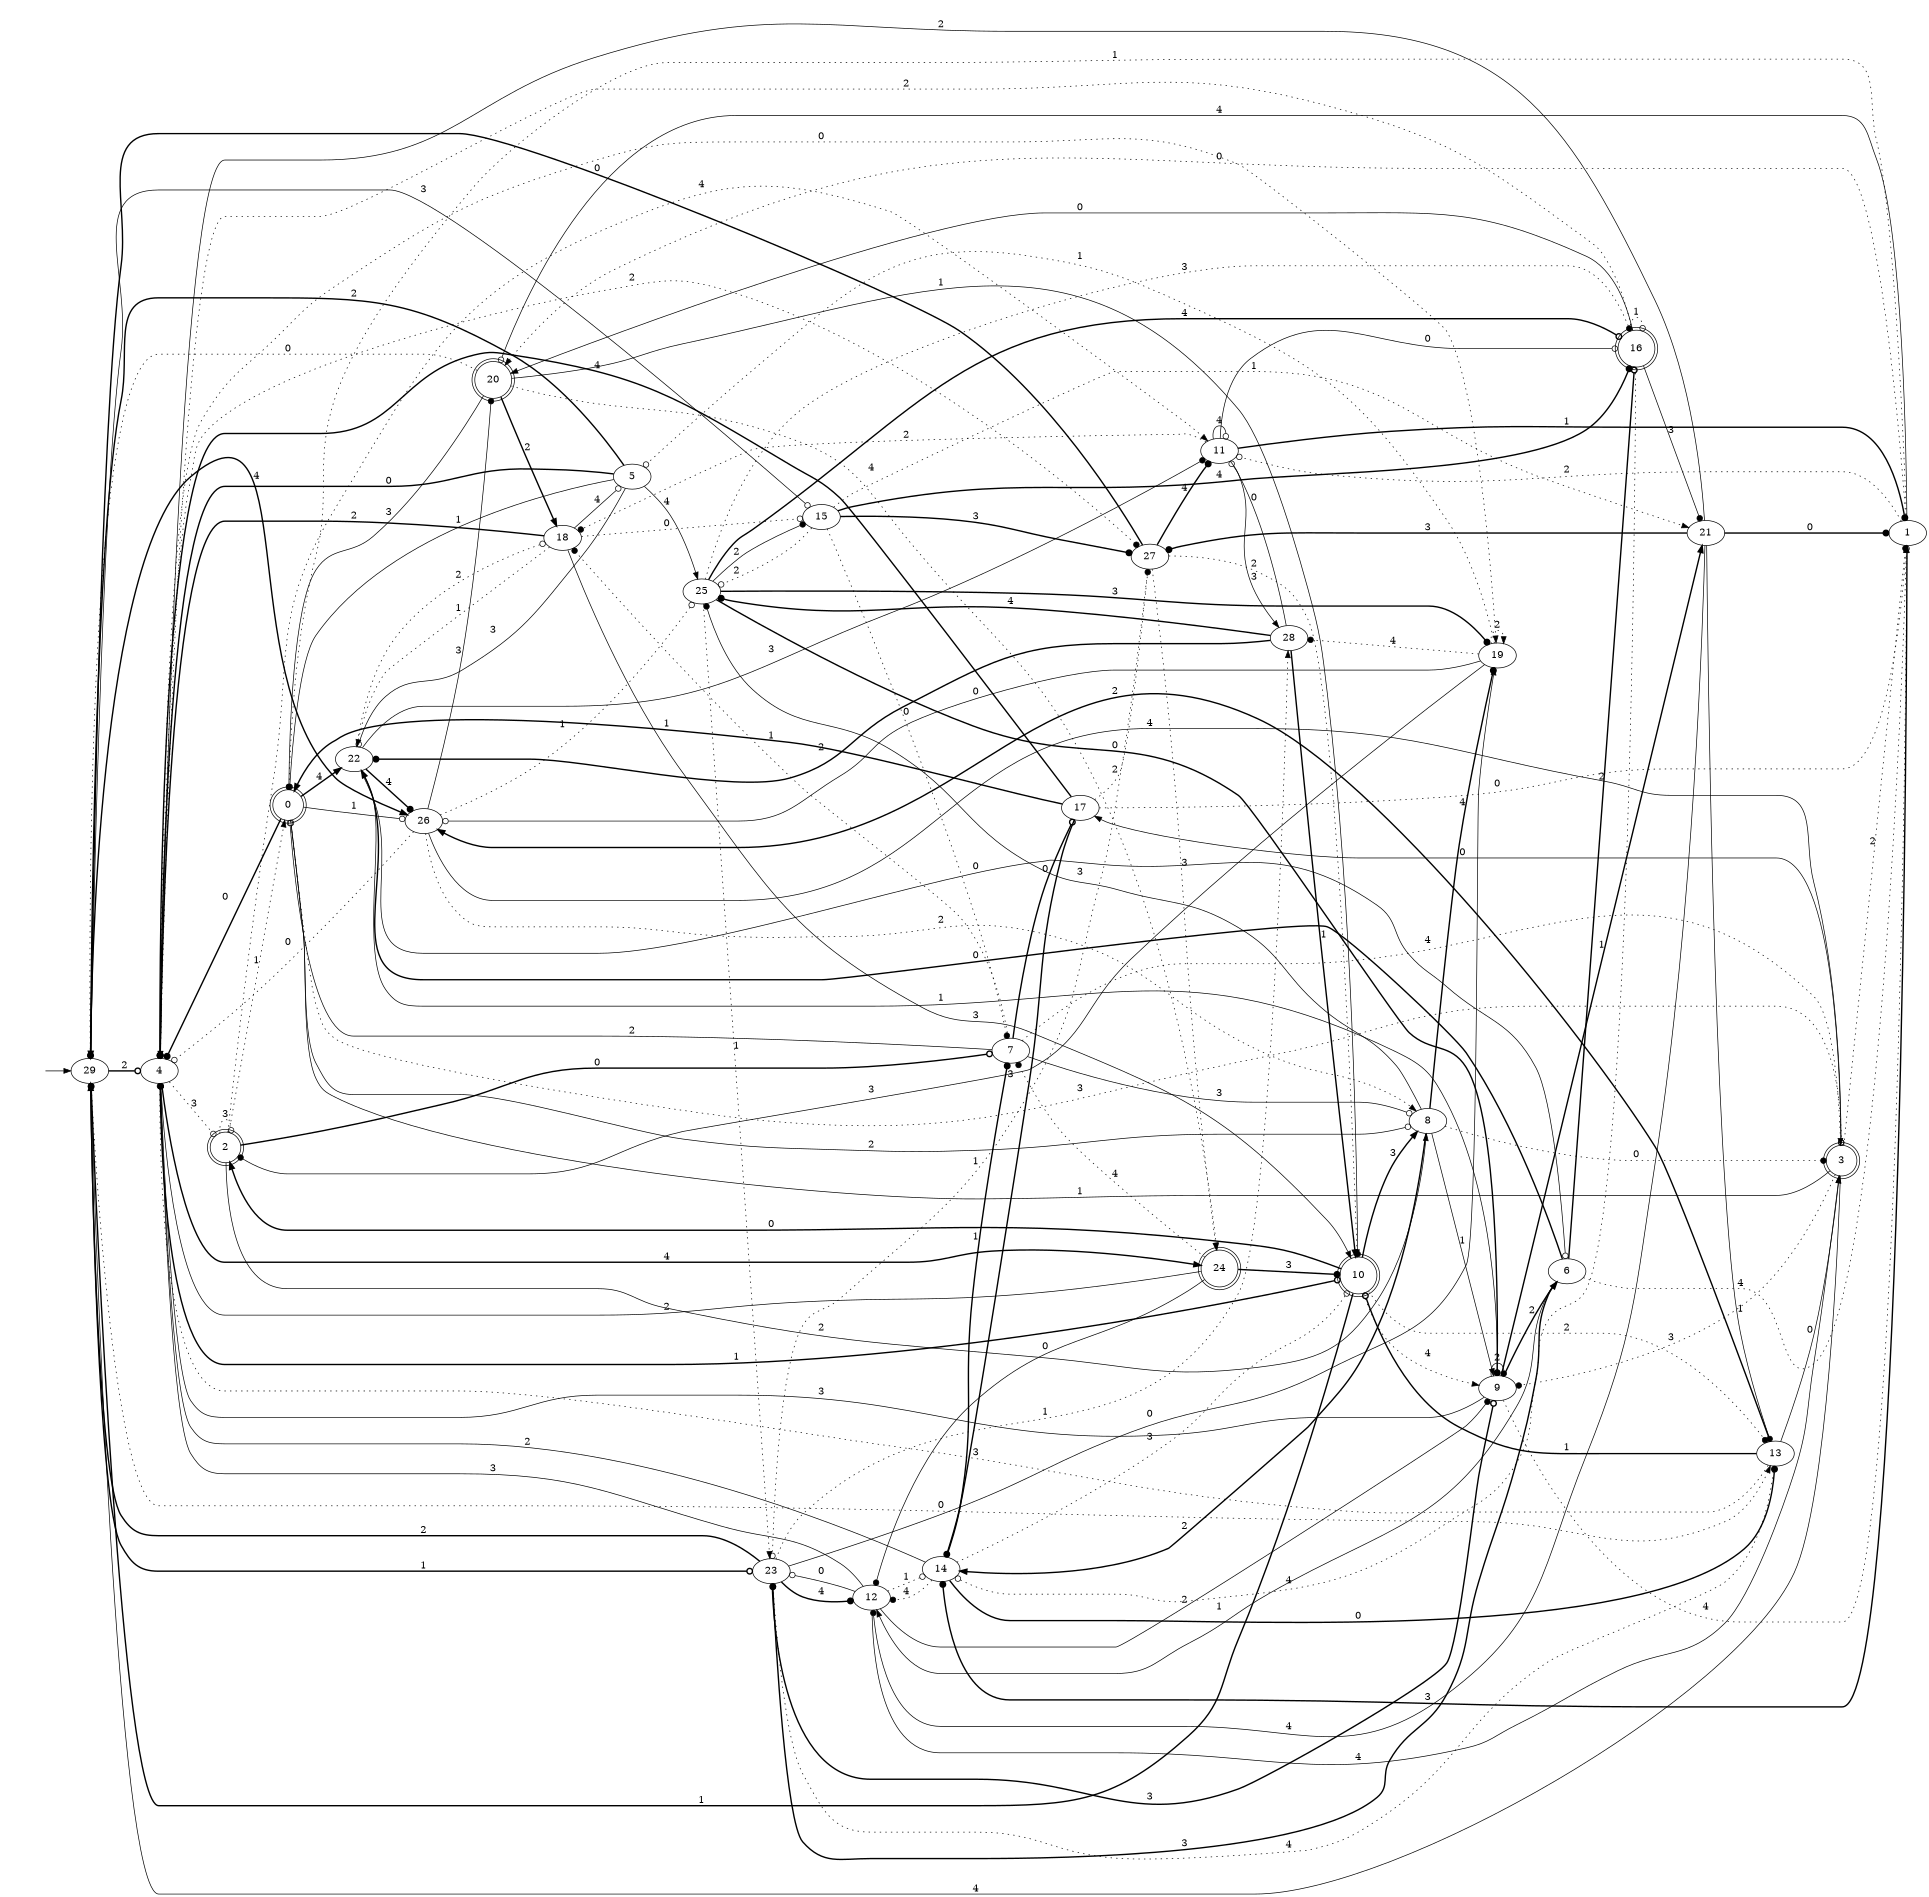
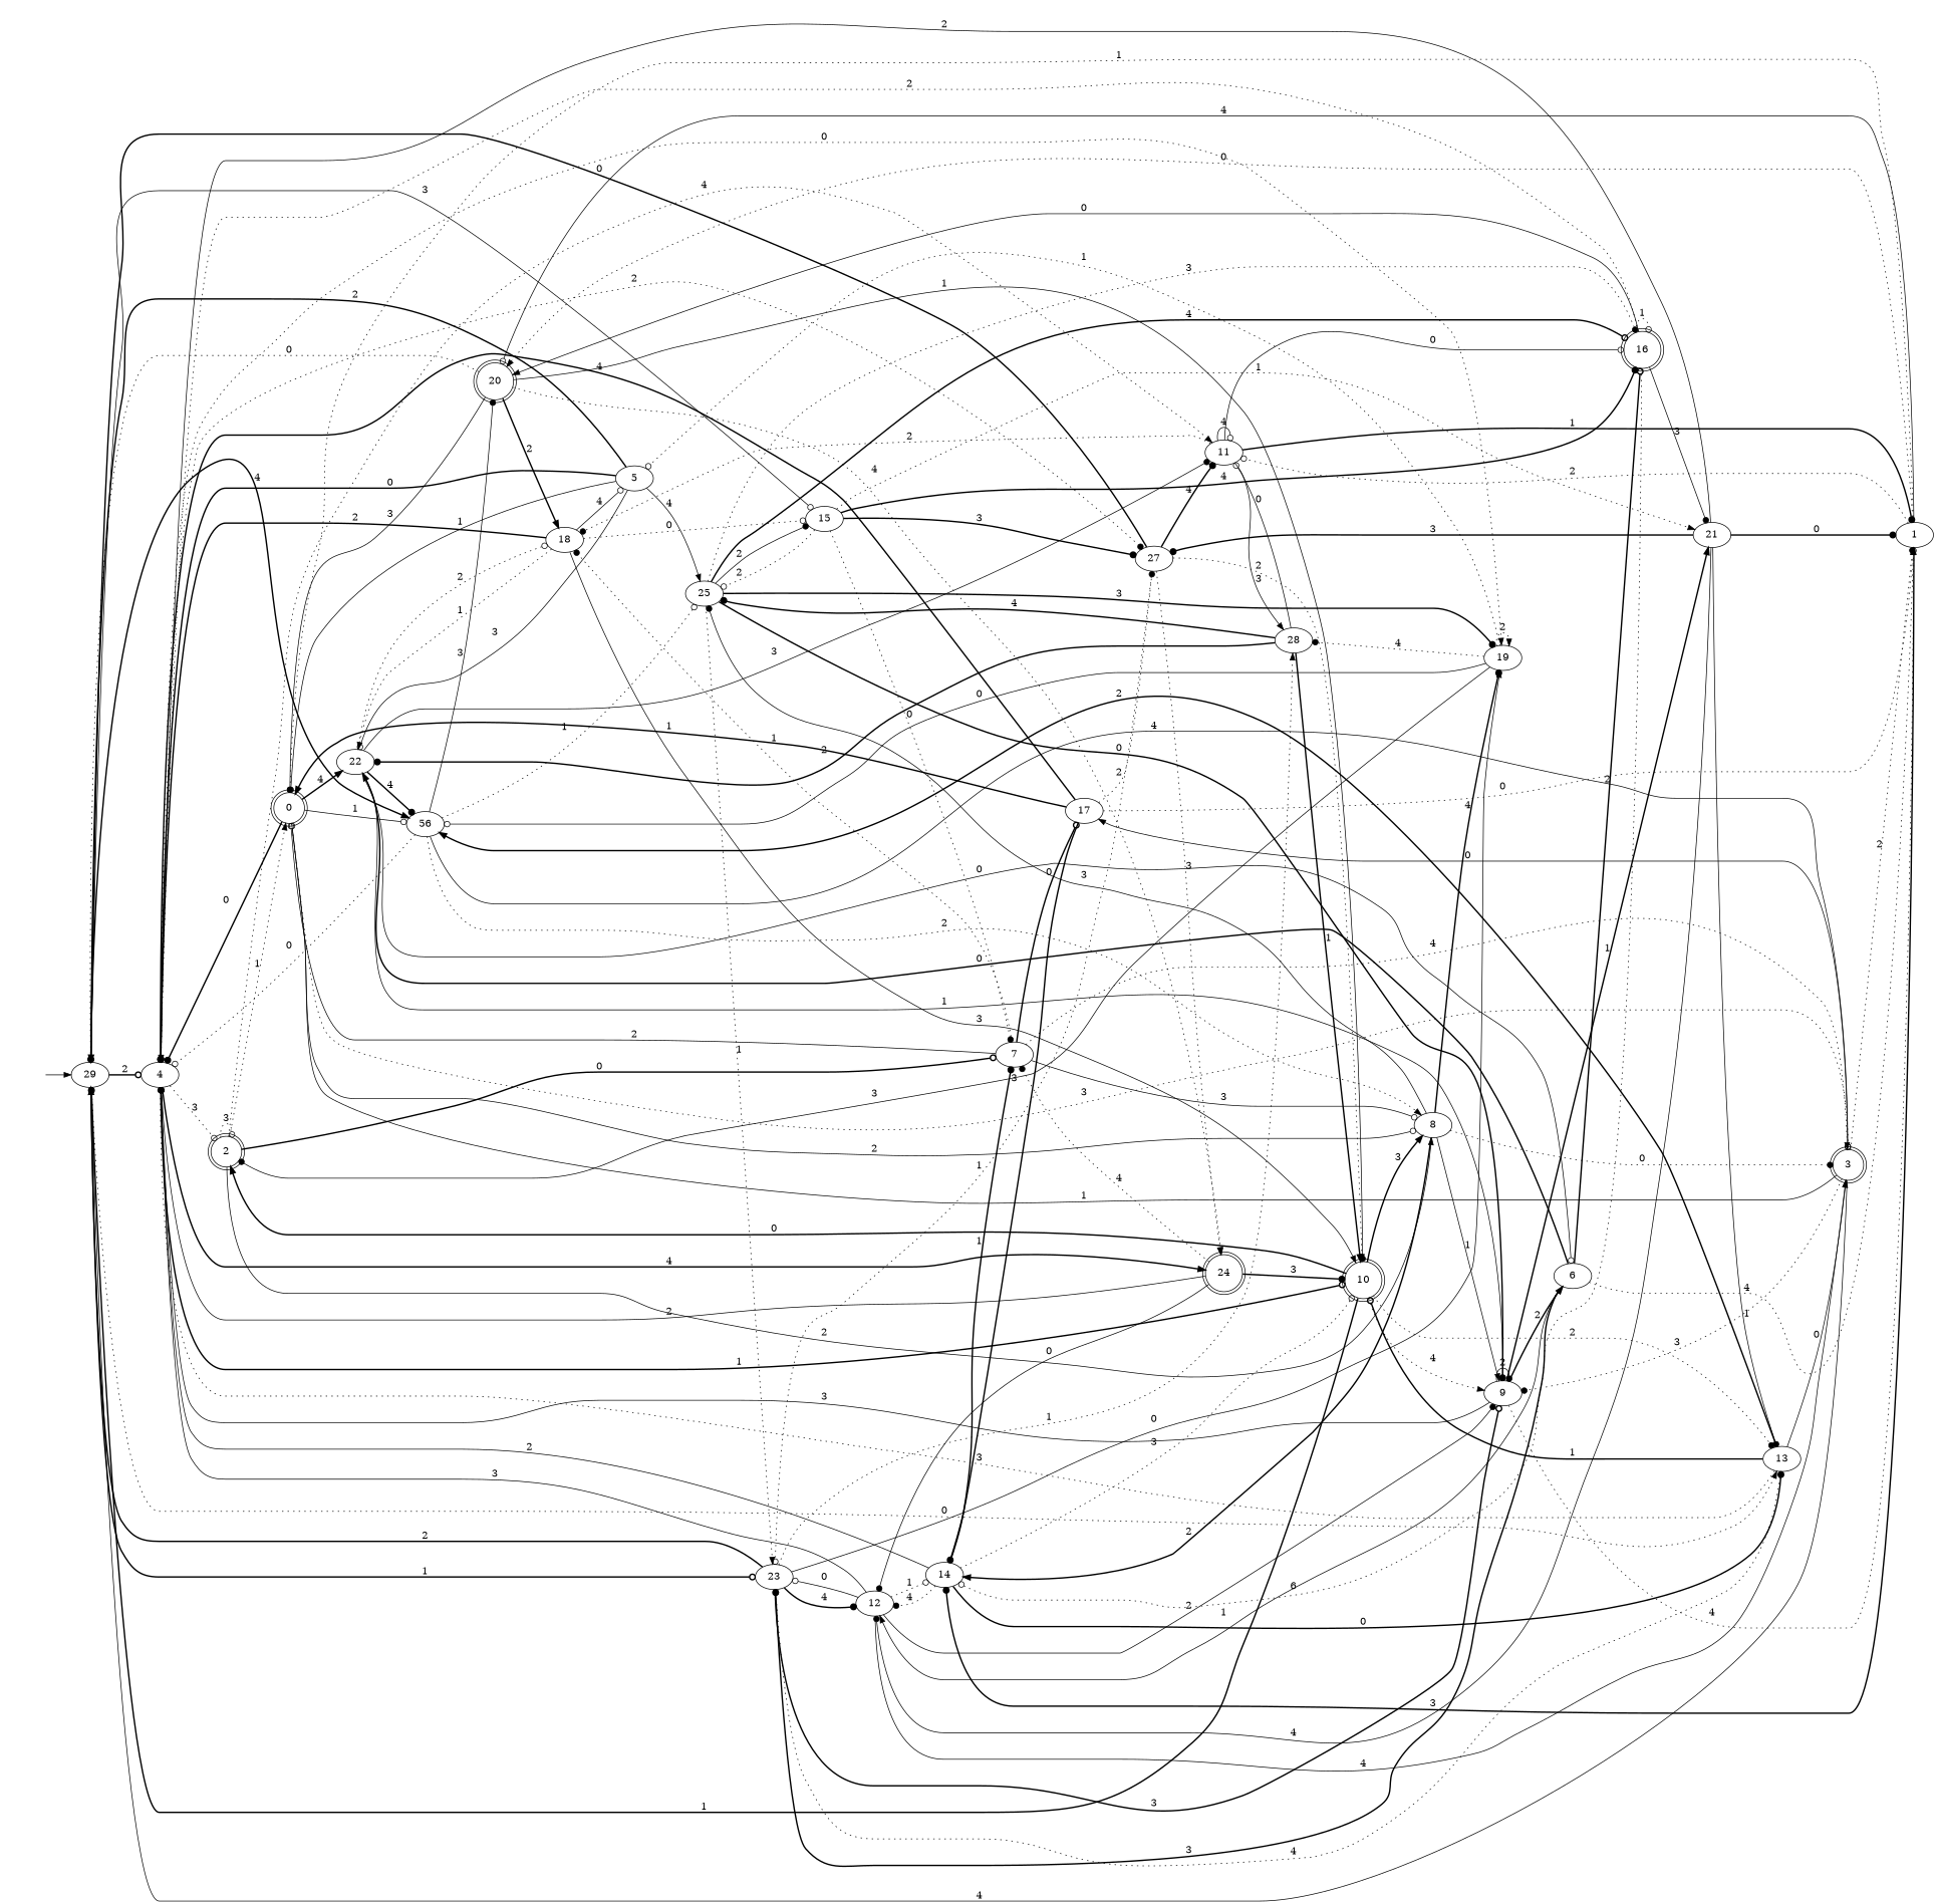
  digraph {
    rankdir=LR
    edge [arrowhead=dot style=dotted]
    fake [style=invisible]
    29 [root=true]
    4
-   26
+   26 [label=56]
    23
    13
    15
    0 [shape=doublecircle]
    3 [shape=doublecircle]
    8
    22
    1
    9
    17
    2 [shape=doublecircle]
    10 [shape=doublecircle]
    19
    24 [shape=doublecircle]
    27
    14
    25
    11
    6
    18
    20 [shape=doublecircle]
    16 [shape=doublecircle]
    28
    7
    12
    21
    5
    fake -> 29 [arrowhead=normal style=solid]
    29 -> 4 [arrowhead=odot label=2 style=bold]
    29 -> 26 [arrowhead=normal label=4 style=bold]
    29 -> 23 [arrowhead=odot label=1 style=bold]
    29 -> 13 [arrowhead=normal label=0]
    29 -> 15 [arrowhead=odot label=3 style=solid]
    4 -> 2 [arrowhead=odot label=3]
    4 -> 10 [arrowhead=odot label=1 style=bold]
    4 -> 19 [arrowhead=normal label=0]
    4 -> 24 [arrowhead=normal label=4 style=bold]
    4 -> 27 [label=2]
    26 -> 4 [arrowhead=odot label=0]
    26 -> 3 [arrowhead=odot label=4 style=solid]
    26 -> 8 [arrowhead=normal label=2]
    26 -> 25 [arrowhead=odot label=1]
    26 -> 20 [label=3 style=solid]
    23 -> 29 [arrowhead=normal label=2 style=bold]
    23 -> 9 [arrowhead=odot label=3 style=bold]
    23 -> 19 [arrowhead=normal label=0 style=solid]
    23 -> 28 [arrowhead=normal label=1]
    23 -> 12 [label=4 style=bold]
    13 -> 4 [arrowhead=odot label=3]
    13 -> 26 [arrowhead=normal label=2 style=bold]
    13 -> 23 [label=4]
    13 -> 3 [arrowhead=normal label=0 style=solid]
    13 -> 10 [arrowhead=odot label=1 style=bold]
    15 -> 27 [label=3 style=bold]
    15 -> 25 [arrowhead=odot label=2]
    15 -> 16 [label=4 style=bold]
    15 -> 7 [label=0]
    15 -> 21 [arrowhead=normal label=1]
    0 -> 4 [label=0 style=bold]
    0 -> 26 [arrowhead=odot label=1 style=solid]
    0 -> 3 [arrowhead=odot label=3]
    0 -> 8 [arrowhead=odot label=2 style=solid]
    0 -> 22 [arrowhead=normal label=4 style=bold]
    3 -> 29 [label=4 style=solid]
    3 -> 0 [arrowhead=odot label=1 style=solid]
    3 -> 1 [label=2]
    3 -> 9 [label=3]
    3 -> 17 [arrowhead=normal label=0 style=solid]
    8 -> 3 [label=0]
    8 -> 9 [arrowhead=normal label=1 style=solid]
    8 -> 19 [label=4 style=bold]
    8 -> 14 [arrowhead=normal label=2 style=bold]
    8 -> 25 [label=3 style=solid]
    22 -> 26 [label=4 style=bold]
    22 -> 9 [label=1 style=solid]
    22 -> 11 [label=3 style=solid]
    22 -> 6 [arrowhead=odot label=0 style=solid]
    22 -> 18 [arrowhead=odot label=2]
    1 -> 0 [arrowhead=odot label=1]
    1 -> 14 [label=3 style=bold]
    1 -> 11 [arrowhead=odot label=2]
    1 -> 20 [arrowhead=odot label=4 style=solid]
    1 -> 20 [arrowhead=normal label=0]
    9 -> 4 [arrowhead=odot label=3 style=solid]
    9 -> 1 [arrowhead=normal label=4]
    9 -> 9 [label=2 style=solid]
    9 -> 6 [arrowhead=normal label=2 style=bold]
    9 -> 21 [arrowhead=normal label=1 style=bold]
    17 -> 4 [label=4 style=bold]
    17 -> 0 [arrowhead=normal label=1 style=bold]
    17 -> 1 [arrowhead=normal label=0]
    17 -> 27 [label=2]
    17 -> 14 [label=3 style=bold]
    2 -> 0 [arrowhead=normal label=1]
    2 -> 8 [arrowhead=normal label=2 style=solid]
    2 -> 2 [arrowhead=odot label=3]
    2 -> 11 [arrowhead=normal label=4]
    2 -> 7 [arrowhead=odot label=0 style=bold]
    10 -> 29 [label=1 style=bold]
    10 -> 13 [label=2]
    10 -> 8 [arrowhead=normal label=3 style=bold]
    10 -> 9 [arrowhead=normal label=4]
    10 -> 2 [arrowhead=normal label=0 style=bold]
    19 -> 26 [arrowhead=odot label=0 style=solid]
    19 -> 2 [label=3 style=solid]
    19 -> 19 [arrowhead=normal label=2]
    19 -> 28 [label=4]
    19 -> 5 [arrowhead=odot label=1]
    24 -> 4 [label=2 style=solid]
    24 -> 10 [label=3 style=bold]
    24 -> 7 [label=4]
    24 -> 12 [label=0 style=solid]
    27 -> 29 [arrowhead=normal label=0 style=bold]
    27 -> 23 [arrowhead=odot label=1]
    27 -> 10 [arrowhead=normal label=2]
    27 -> 24 [arrowhead=normal label=3]
    27 -> 11 [label=4 style=bold]
    14 -> 4 [arrowhead=odot label=2 style=solid]
    14 -> 13 [label=0 style=bold]
    14 -> 10 [arrowhead=odot label=3]
    14 -> 7 [label=1 style=bold]
    14 -> 12 [label=4]
    25 -> 23 [arrowhead=normal label=1]
    25 -> 15 [label=2 style=solid]
    25 -> 9 [arrowhead=odot label=0 style=bold]
    25 -> 19 [label=3 style=bold]
    25 -> 16 [label=3]
    25 -> 16 [arrowhead=odot label=4 style=bold]
    11 -> 1 [label=1 style=bold]
    11 -> 11 [arrowhead=odot label=4 style=solid]
    11 -> 18 [label=2]
    11 -> 16 [arrowhead=odot label=0 style=solid]
    11 -> 28 [arrowhead=normal label=3 style=solid]
    6 -> 23 [arrowhead=odot label=3 style=bold]
    6 -> 22 [arrowhead=normal label=0 style=bold]
    6 -> 1 [arrowhead=odot label=4]
    6 -> 16 [arrowhead=odot label=2 style=bold]
    6 -> 12 [arrowhead=normal label=1 style=solid]
    18 -> 4 [label=2 style=bold]
    18 -> 15 [arrowhead=odot label=0]
    18 -> 22 [arrowhead=normal label=1]
    18 -> 10 [arrowhead=normal label=3 style=solid]
    18 -> 5 [arrowhead=odot label=4 style=solid]
    20 -> 29 [arrowhead=odot label=0]
    20 -> 0 [label=3 style=solid]
    20 -> 10 [label=1 style=solid]
    20 -> 24 [arrowhead=normal label=4]
    20 -> 18 [arrowhead=normal label=2 style=bold]
    16 -> 4 [arrowhead=normal label=2]
-   16 -> 14 [arrowhead=odot label=4]
+   16 -> 14 [arrowhead=odot label=6]
    16 -> 20 [arrowhead=normal label=0 style=solid]
    16 -> 16 [arrowhead=odot label=1]
    16 -> 21 [label=3 style=solid]
    28 -> 22 [label=2 style=bold]
    28 -> 10 [arrowhead=normal label=1 style=bold]
    28 -> 25 [label=4 style=bold]
    28 -> 11 [arrowhead=odot label=0 style=solid]
    7 -> 0 [arrowhead=odot label=2 style=solid]
    7 -> 3 [arrowhead=normal label=4]
    7 -> 8 [arrowhead=odot label=3 style=solid]
    7 -> 17 [arrowhead=odot label=0 style=bold]
    7 -> 18 [label=1]
    12 -> 4 [label=3 style=solid]
    12 -> 23 [arrowhead=odot label=0 style=solid]
    12 -> 3 [arrowhead=normal label=4 style=solid]
    12 -> 9 [label=2 style=solid]
    12 -> 14 [arrowhead=odot label=1]
    21 -> 4 [arrowhead=normal label=2 style=solid]
    21 -> 13 [label=1 style=solid]
    21 -> 1 [label=0 style=bold]
    21 -> 27 [label=3 style=bold]
    21 -> 12 [label=4 style=solid]
    5 -> 29 [label=2 style=bold]
    5 -> 4 [arrowhead=odot label=0 style=bold]
    5 -> 0 [arrowhead=odot label=1 style=solid]
    5 -> 22 [arrowhead=odot label=3 style=solid]
    5 -> 25 [arrowhead=normal label=4 style=solid]
  }
